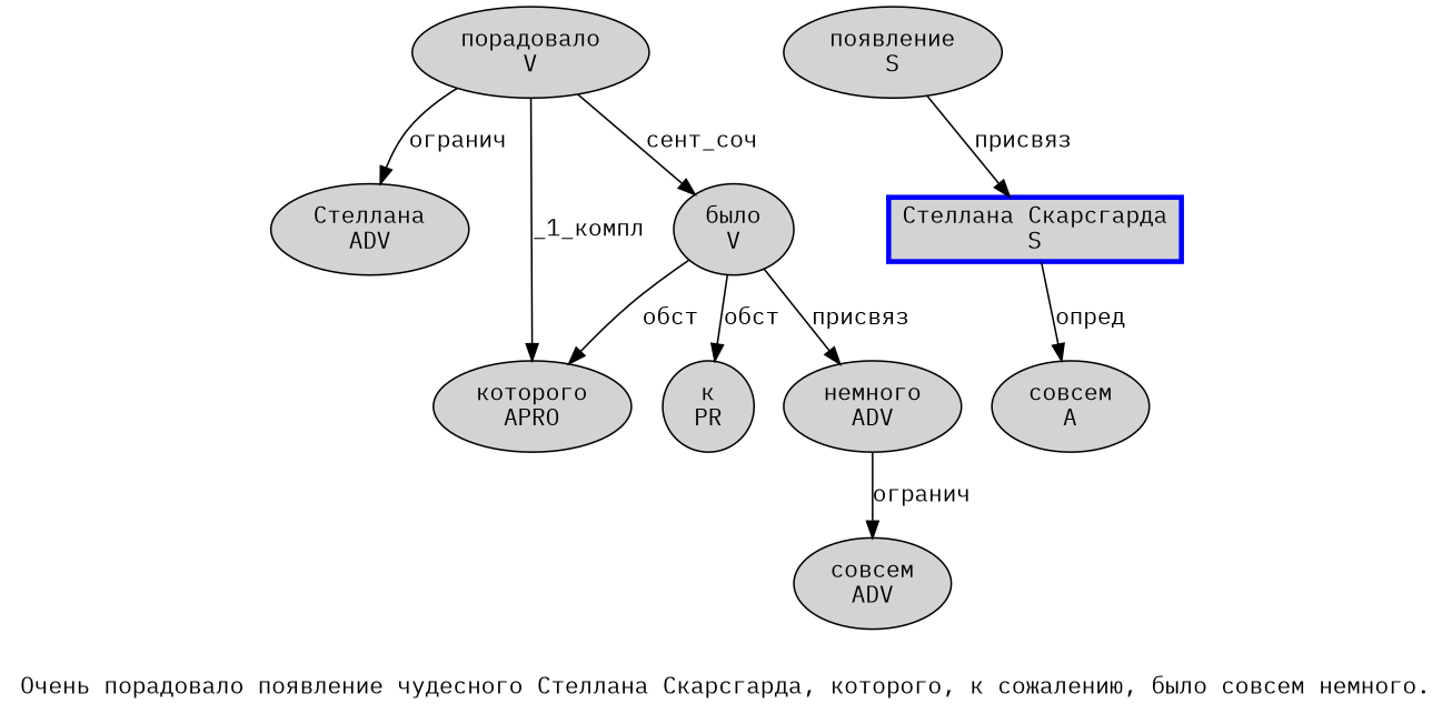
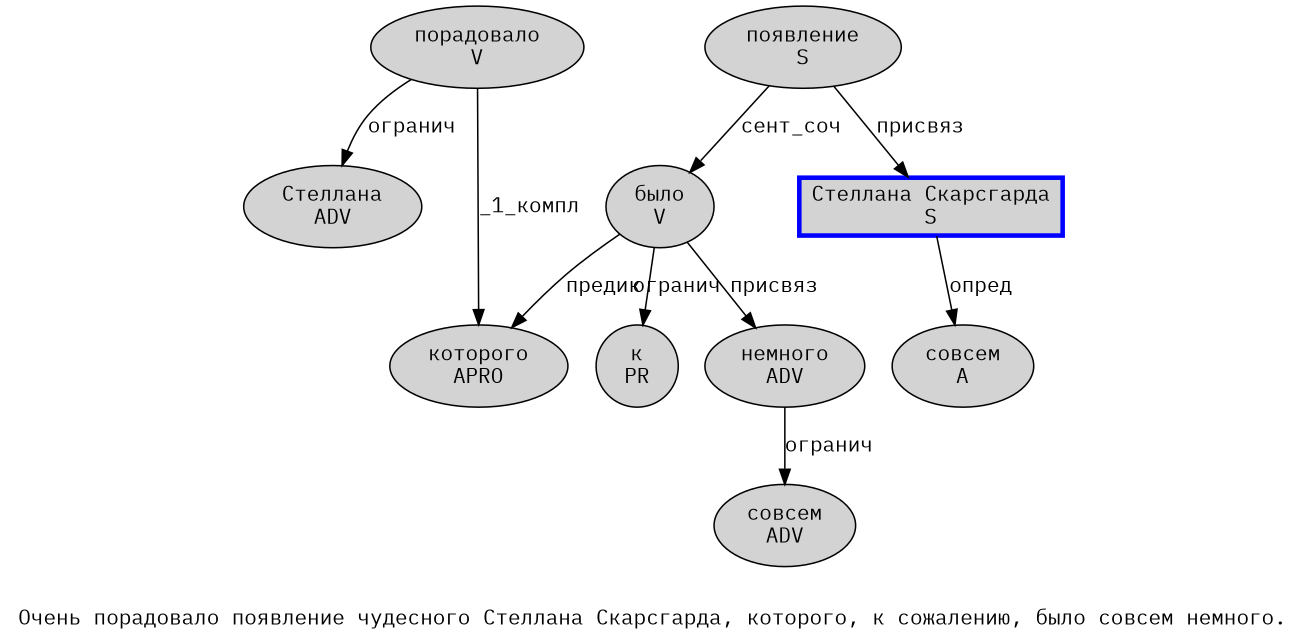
  digraph {
    fontname="IBM Plex Mono"
    label="Очень порадовало появление чудесного Стеллана Скарсгарда, которого, к сожалению, было совсем немного."
    node [fillcolor=lightgray fontname="IBM Plex Mono" penwidth=1 shape=ellipse style=filled]
    edge [fontname="IBM Plex Mono"]
    n1 [label="Стеллана\nADV"]
    n2 [label="порадовало\nV"]
    n3 [label="было\nV"]
    n4 [label="которого\nAPRO"]
    n5 [label="появление\nS"]
    n6 [color=blue label="Стеллана Скарсгарда\nS" penwidth=3 shape=box]
    n7 [label="к\nPR"]
    n8 [label="немного\nADV"]
    n9 [label="совсем\nA"]
    n10 [label="совсем\nADV"]
    n2 -> n1 [label="огранич"]
-   n2 -> n3 [label="сент_соч"]
+   n5 -> n3 [label="сент_соч"]
    n2 -> n4 [label="_1_компл"]
-   n3 -> n4 [label="обст"]
-   n3 -> n7 [label="обст"]
+   n3 -> n4 [label="предик"]
+   n3 -> n7 [label="огранич"]
    n3 -> n8 [label="присвяз"]
    n5 -> n6 [label="присвяз"]
    n6 -> n9 [label="опред"]
    n8 -> n10 [label="огранич"]
  }
